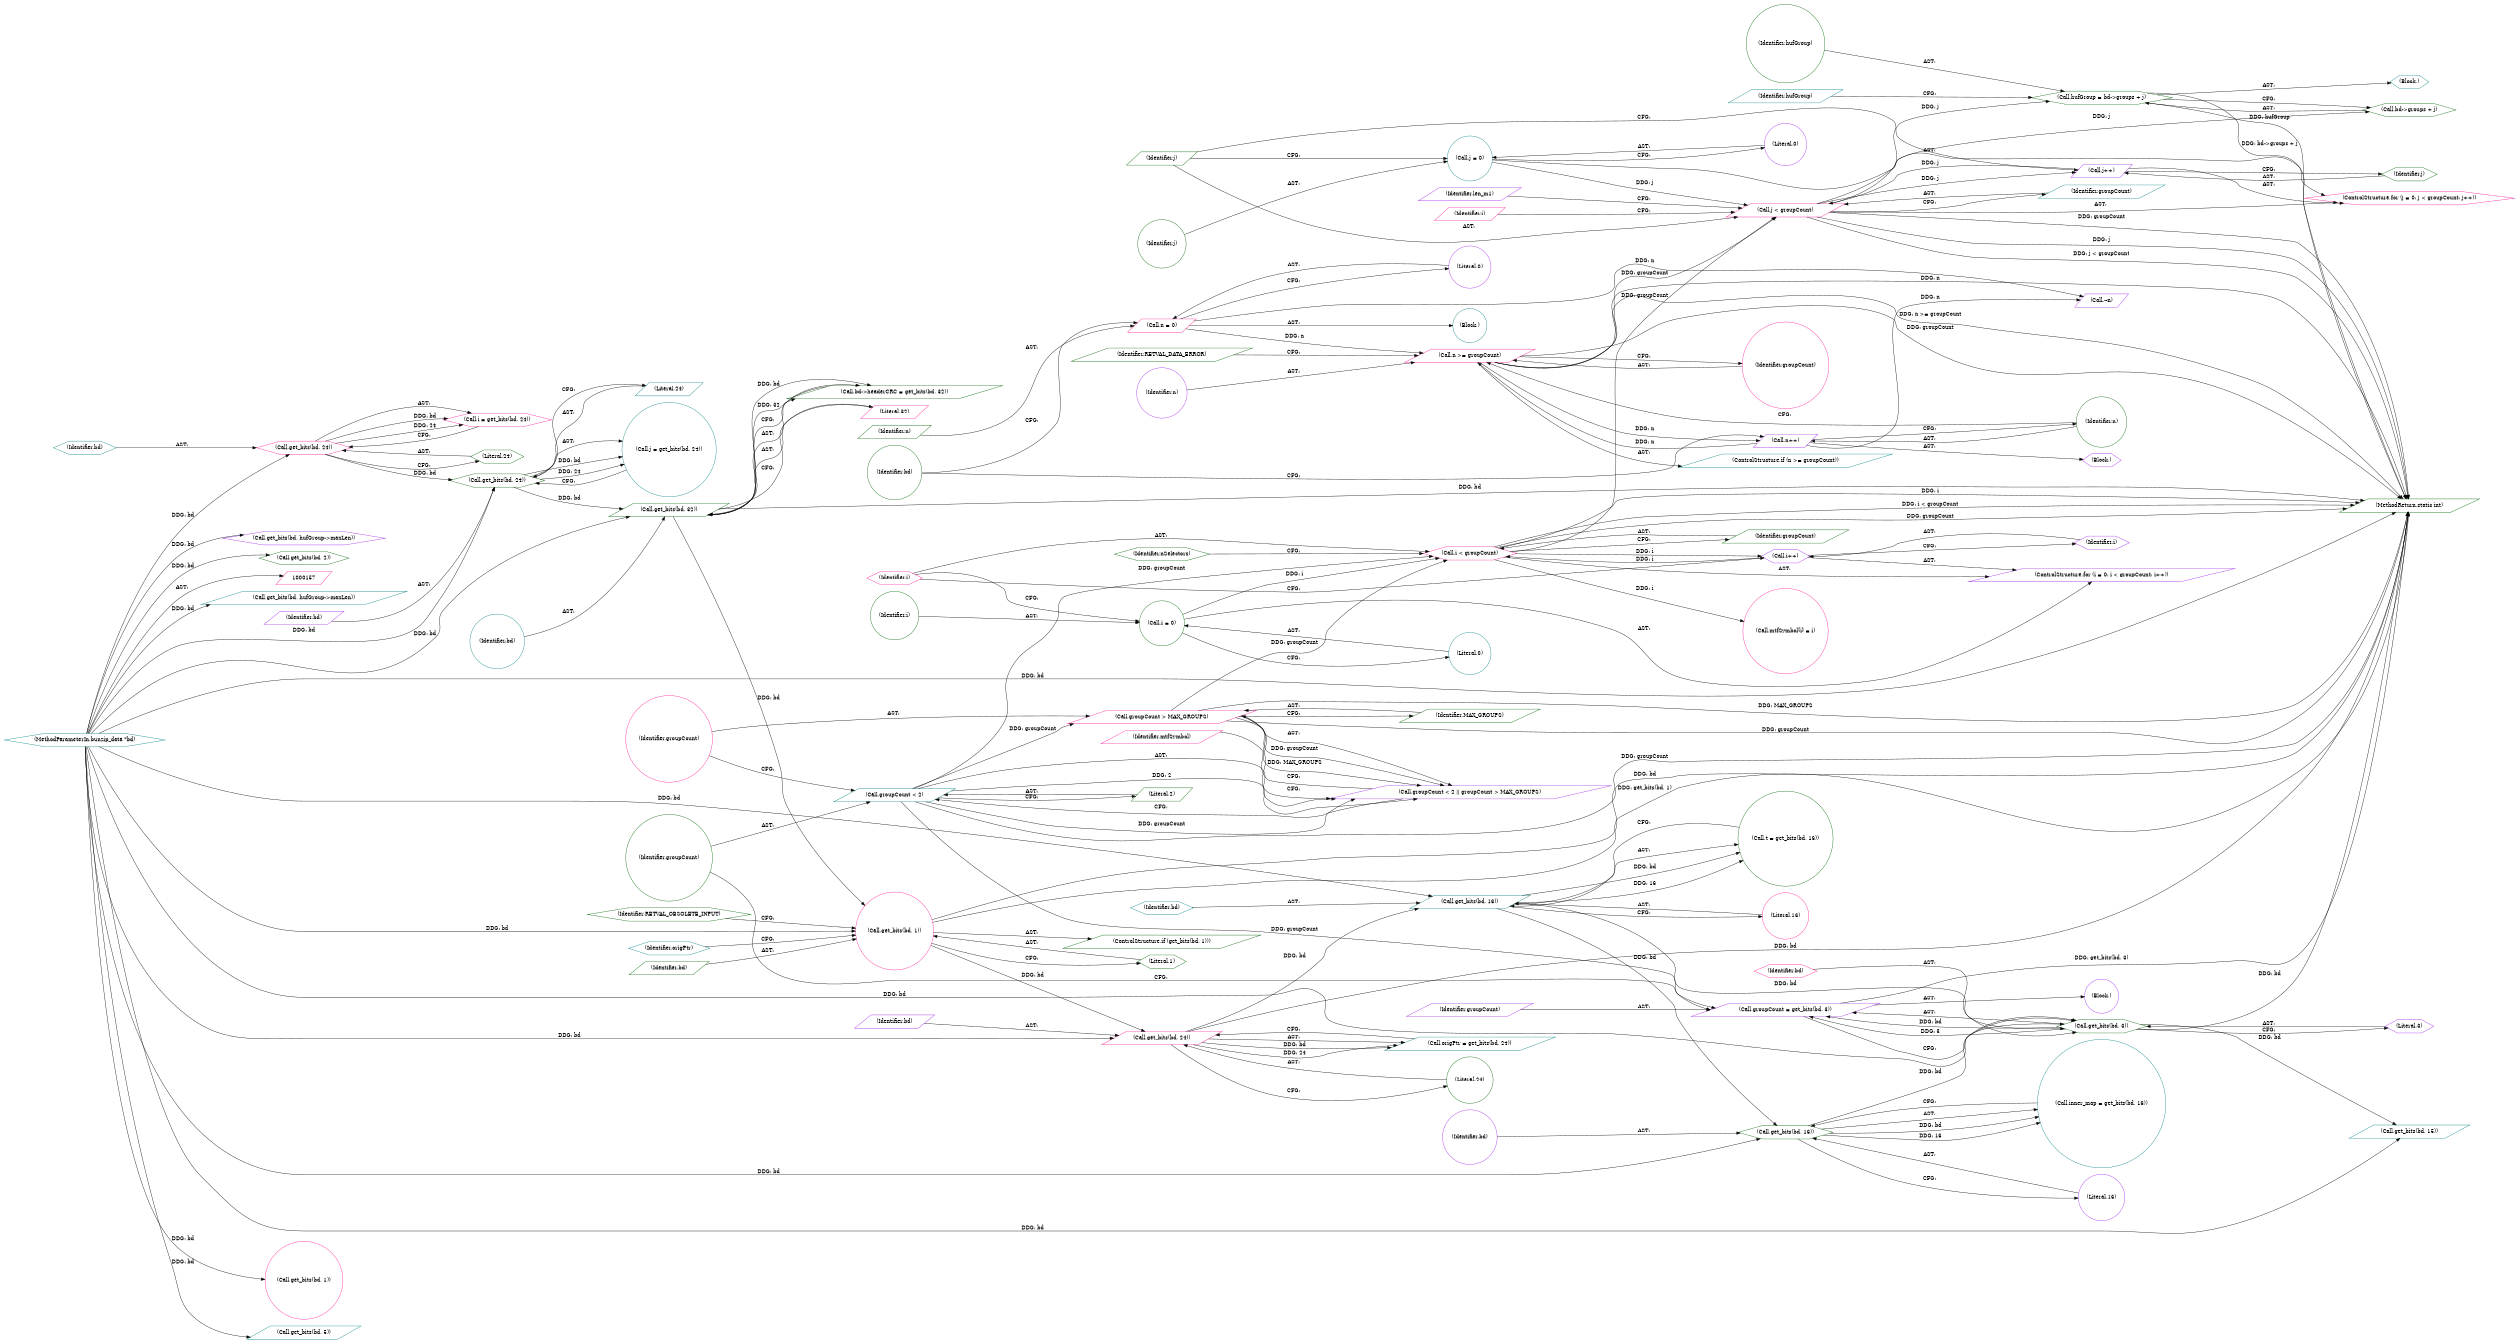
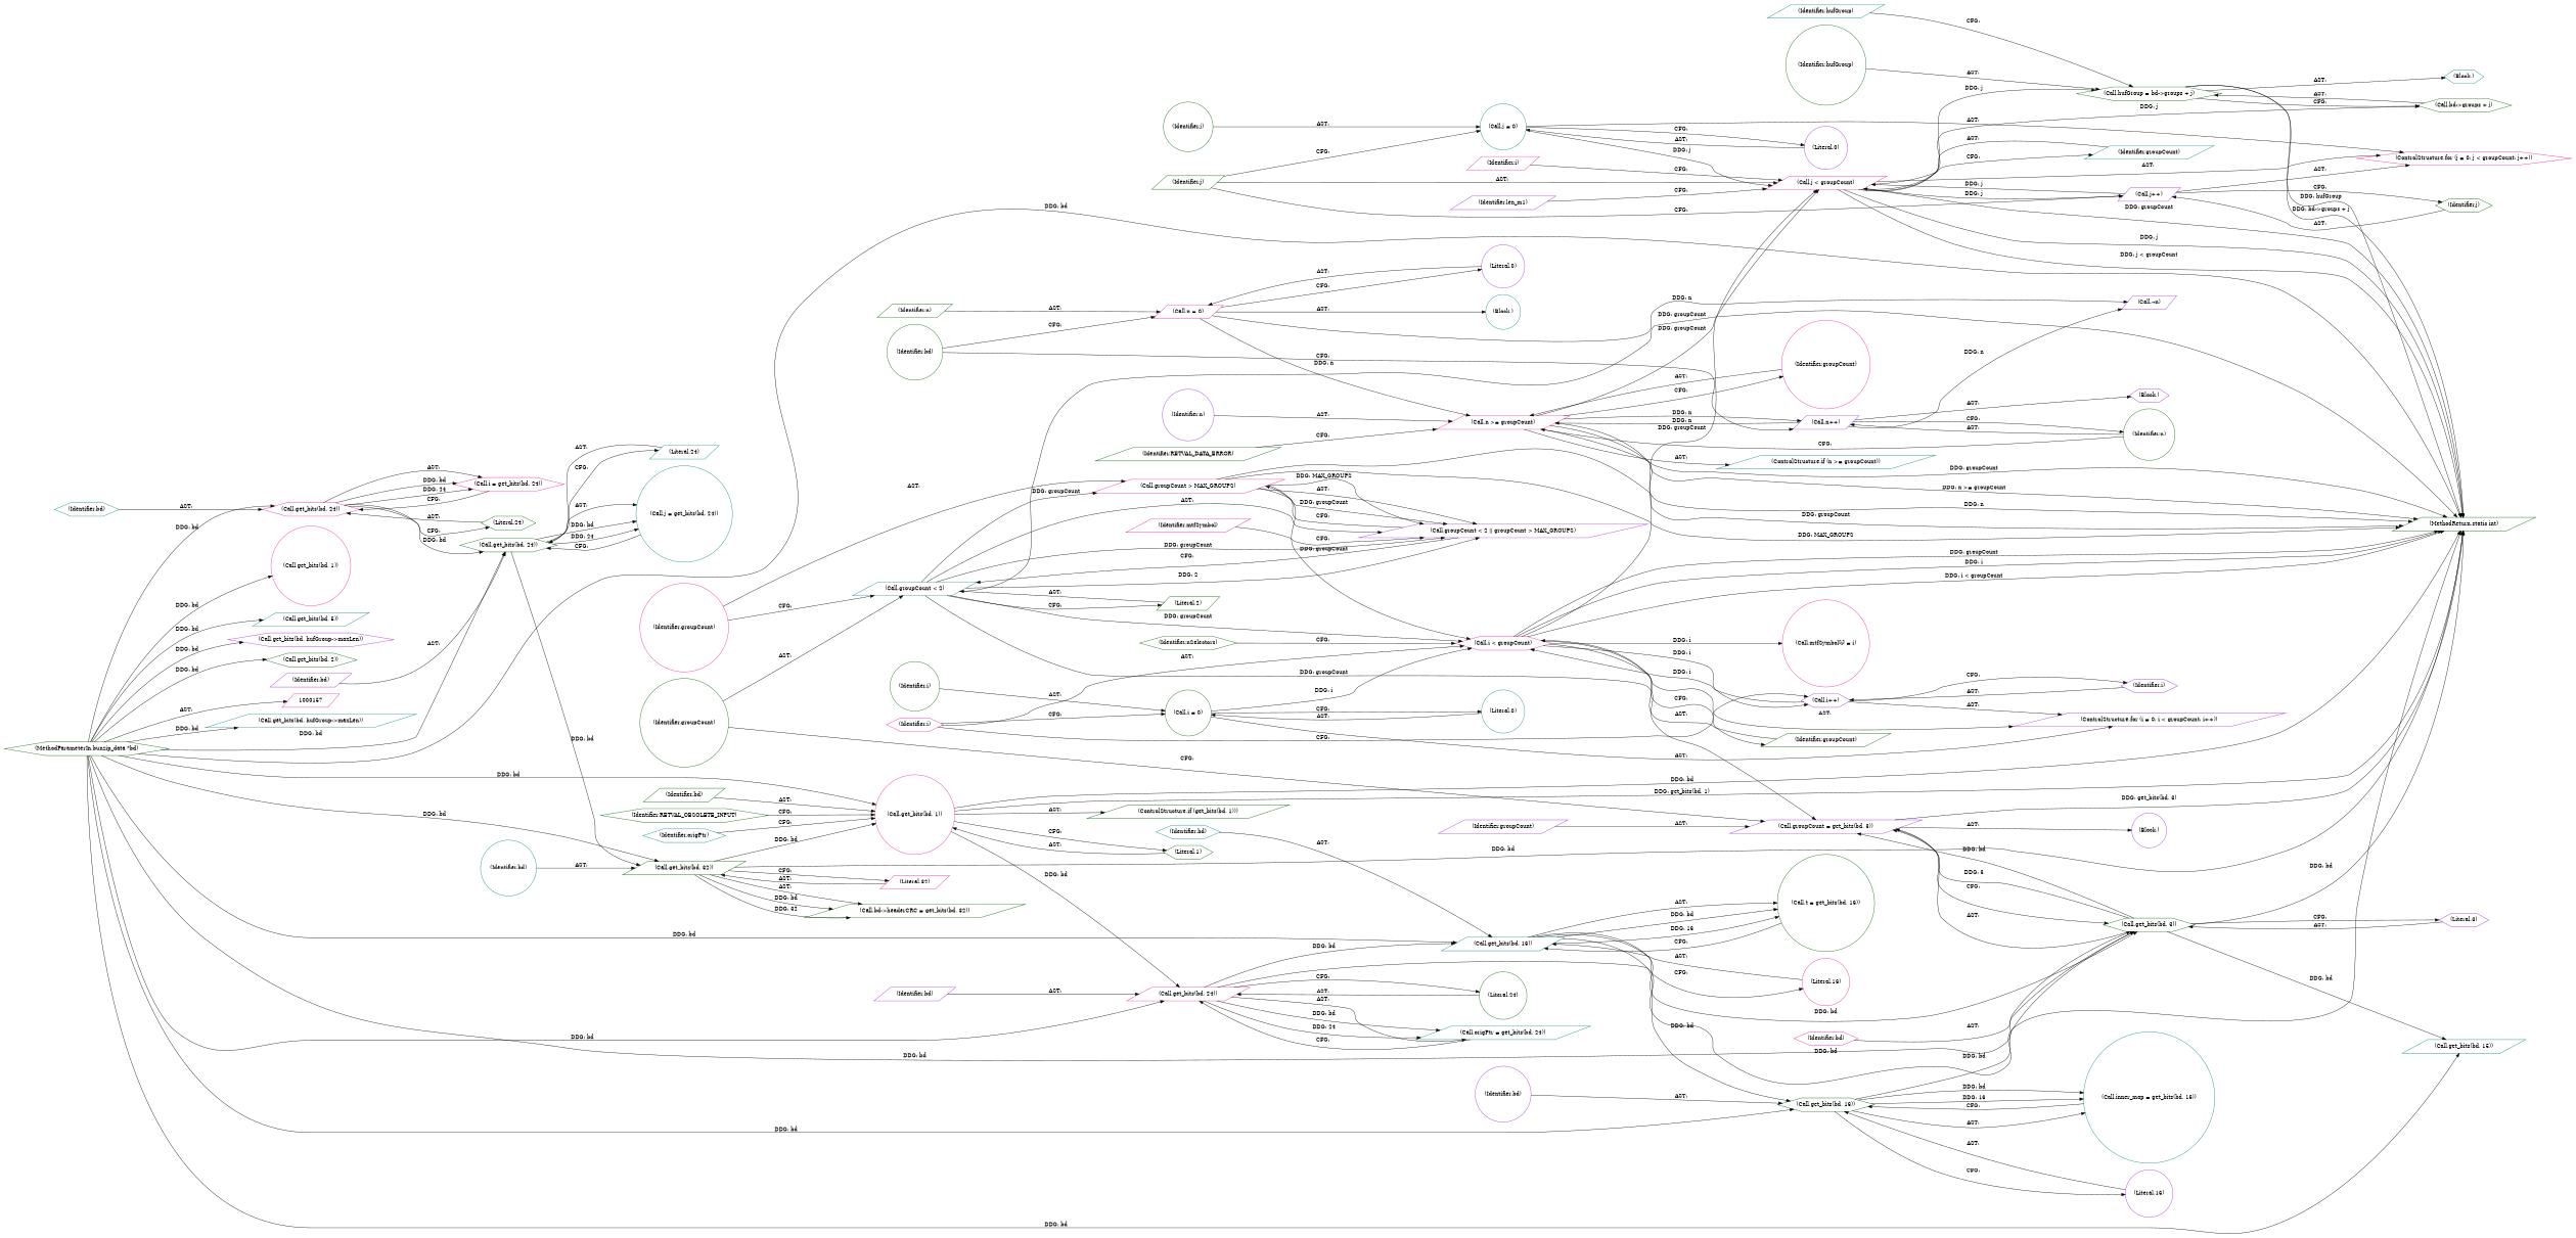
  digraph {
    rankdir=LR
    node [color=darkgreen shape=parallelogram]
    n1 [label="(Call,hufGroup = bd->groups + j)" shape=hexagon]
    n2 [label="(MethodReturn,static int)"]
    n3 [label="(Call,bd->groups + j)" shape=hexagon]
    n4 [color=teal label="(Block,)" shape=hexagon]
    n5 [color=deeppink label="(Call,j < groupCount)"]
    n6 [color=purple label="(Call,j++)"]
    n7 [color=teal label="(Identifier,groupCount)"]
    n8 [color=deeppink label="(ControlStructure,for (j = 0; j < groupCount; j++))" shape=hexagon]
    n9 [label="(Identifier,j)" shape=hexagon]
    n10 [color=teal label="(Call,j = 0)" shape=circle]
    n11 [color=purple label="(Literal,0)" shape=circle]
    n12 [color=deeppink label="(Call,n >= groupCount)"]
    n13 [color=purple label="(Call,n++)"]
    n14 [color=teal label="(ControlStructure,if (n >= groupCount))"]
    n15 [color=deeppink label="(Identifier,groupCount)" shape=circle]
    n16 [label="(Identifier,n)" shape=circle]
    n17 [color=purple label="(Call,--n)"]
    n18 [color=purple label="(Block,)" shape=hexagon]
    n19 [color=deeppink label="(Call,n = 0)"]
    n20 [color=teal label="(Block,)" shape=circle]
    n21 [color=purple label="(Literal,0)" shape=circle]
    n22 [color=deeppink label="(Call,i < groupCount)" shape=hexagon]
    n23 [color=purple label="(Call,i++)" shape=hexagon]
    n24 [color=deeppink label="(Call,mtfSymbol[i] = i)" shape=circle]
    n25 [color=purple label="(ControlStructure,for (i = 0; i < groupCount; i++))"]
    n26 [label="(Identifier,groupCount)"]
    n27 [color=purple label="(Identifier,i)" shape=hexagon]
    n28 [label="(Call,i = 0)" shape=circle]
    n29 [color=teal label="(Literal,0)" shape=circle]
    n30 [color=teal label="(Call,groupCount < 2)"]
    n31 [color=deeppink label="(Call,groupCount > MAX_GROUPS)"]
    n32 [label="(Literal,2)"]
    n33 [color=purple label="(Call,groupCount < 2 || groupCount > MAX_GROUPS)"]
    n34 [color=purple label="(Call,groupCount = get_bits(bd, 3))"]
-   n35 [label="(Identifier,MAX_GROUPS)"]
    n36 [label="(Call,get_bits(bd, 3))" shape=hexagon]
    n37 [color=purple label="(Block,)" shape=circle]
    n38 [color=purple label="(Literal,3)" shape=hexagon]
    n39 [color=teal label="(Call,get_bits(bd, 15))"]
    n40 [color=teal label="(Call,get_bits(bd, 16))"]
    n41 [label="(Call,get_bits(bd, 16))" shape=hexagon]
    n42 [label="(Call,t = get_bits(bd, 16))" shape=circle]
    n43 [color=deeppink label="(Literal,16)" shape=circle]
    n44 [color=teal label="(Call,inner_map = get_bits(bd, 16))" shape=circle]
    n45 [color=purple label="(Literal,16)" shape=circle]
    n46 [color=deeppink label="(Call,get_bits(bd, 24))"]
    n47 [label="(Literal,24)" shape=circle]
    n48 [color=teal label="(Call,origPtr = get_bits(bd, 24))"]
    n49 [color=deeppink label="(Call,get_bits(bd, 1))" shape=circle]
    n50 [label="(Literal,1)" shape=hexagon]
    n51 [label="(ControlStructure,if (get_bits(bd, 1)))"]
    n52 [label="(Call,get_bits(bd, 32))"]
    n53 [color=deeppink label="(Literal,32)"]
    n54 [label="(Call,bd->headerCRC = get_bits(bd, 32))"]
    n55 [label="(Call,get_bits(bd, 24))" shape=hexagon]
    n56 [color=teal label="(Literal,24)"]
    n57 [color=teal label="(Call,j = get_bits(bd, 24))" shape=circle]
    n58 [color=deeppink label="(Call,get_bits(bd, 24))" shape=hexagon]
    n59 [color=deeppink label="(Call,i = get_bits(bd, 24))" shape=hexagon]
    n60 [label="(Literal,24)" shape=hexagon]
-   n61 [color=teal label="(MethodParameterIn,bunzip_data *bd)" shape=hexagon]
+   n61 [label="(MethodParameterIn,bunzip_data *bd)" shape=hexagon]
    n62 [color=deeppink label="(Call,get_bits(bd, 1))" shape=circle]
    n63 [color=teal label="(Call,get_bits(bd, 5))"]
    n64 [color=purple label="(Call,get_bits(bd, hufGroup->maxLen))" shape=hexagon]
    n65 [label="(Call,get_bits(bd, 2))" shape=hexagon]
    n66 [color=teal label="(Call,get_bits(bd, hufGroup->maxLen))"]
    1000157 [color=deeppink]
    n68 [label="(Identifier,groupCount)" shape=circle]
    n69 [label="(Identifier,bd)"]
    n70 [label="(Identifier,n)"]
    n71 [label="(Identifier,hufGroup)" shape=circle]
    n72 [color=teal label="(Identifier,bd)" shape=hexagon]
    n73 [color=deeppink label="(Identifier,i)" shape=hexagon]
    n74 [color=teal label="(Identifier,bd)" shape=hexagon]
    n75 [label="(Identifier,RETVAL_OBSOLETE_INPUT)" shape=hexagon]
    n76 [label="(Identifier,j)"]
    n77 [color=purple label="(Identifier,bd)"]
    n78 [color=deeppink label="(Identifier,mtfSymbol)"]
    n79 [color=deeppink label="(Identifier,groupCount)" shape=circle]
    n80 [color=purple label="(Identifier,groupCount)"]
    n81 [color=purple label="(Identifier,len_m1)"]
    n82 [color=purple label="(Identifier,n)" shape=circle]
    n83 [color=teal label="(Identifier,hufGroup)"]
    n84 [color=teal label="(Identifier,origPtr)" shape=hexagon]
    n85 [label="(Identifier,nSelectors)" shape=hexagon]
    n86 [label="(Identifier,bd)" shape=circle]
    n87 [color=teal label="(Identifier,bd)" shape=circle]
    n88 [color=deeppink label="(Identifier,bd)" shape=hexagon]
    n89 [label="(Identifier,RETVAL_DATA_ERROR)"]
    n90 [label="(Identifier,j)" shape=circle]
    n91 [color=purple label="(Identifier,bd)" shape=circle]
    n92 [label="(Identifier,i)" shape=circle]
    n93 [color=purple label="(Identifier,bd)"]
    n94 [color=deeppink label="(Identifier,i)"]
    n1 -> n2 [label="DDG: bd->groups + j"]
    n1 -> n2 [label="DDG: hufGroup"]
    n1 -> n3 [label="CFG: "]
    n1 -> n4 [label="AST: "]
    n3 -> n1 [label="AST: "]
    n5 -> n1 [label="DDG: j"]
    n5 -> n2 [label="DDG: groupCount"]
    n5 -> n2 [label="DDG: j"]
    n5 -> n2 [label="DDG: j < groupCount"]
    n5 -> n3 [label="DDG: j"]
    n5 -> n6 [label="DDG: j"]
    n5 -> n7 [label="CFG: "]
    n5 -> n8 [label="AST: "]
    n6 -> n5 [label="DDG: j"]
    n6 -> n8 [label="AST: "]
    n6 -> n9 [label="CFG: "]
    n7 -> n5 [label="AST: "]
    n9 -> n6 [label="AST: "]
    n10 -> n5 [label="DDG: j"]
    n10 -> n8 [label="AST: "]
    n10 -> n11 [label="CFG: "]
    n11 -> n10 [label="AST: "]
    n12 -> n2 [label="DDG: groupCount"]
    n12 -> n2 [label="DDG: n"]
    n12 -> n2 [label="DDG: n >= groupCount"]
    n12 -> n5 [label="DDG: groupCount"]
    n12 -> n13 [label="DDG: n"]
    n12 -> n14 [label="AST: "]
    n12 -> n15 [label="CFG: "]
    n13 -> n12 [label="DDG: n"]
    n13 -> n16 [label="CFG: "]
    n13 -> n17 [label="DDG: n"]
    n13 -> n18 [label="AST: "]
    n15 -> n12 [label="AST: "]
    n16 -> n12 [label="CFG: "]
    n16 -> n13 [label="AST: "]
    n19 -> n12 [label="DDG: n"]
    n19 -> n17 [label="DDG: n"]
    n19 -> n20 [label="AST: "]
    n19 -> n21 [label="CFG: "]
    n21 -> n19 [label="AST: "]
    n22 -> n2 [label="DDG: groupCount"]
    n22 -> n2 [label="DDG: i"]
    n22 -> n2 [label="DDG: i < groupCount"]
    n22 -> n5 [label="DDG: groupCount"]
    n22 -> n23 [label="DDG: i"]
    n22 -> n24 [label="DDG: i"]
    n22 -> n25 [label="AST: "]
    n22 -> n26 [label="CFG: "]
    n23 -> n22 [label="DDG: i"]
    n23 -> n25 [label="AST: "]
    n23 -> n27 [label="CFG: "]
    n26 -> n22 [label="AST: "]
    n27 -> n23 [label="AST: "]
    n28 -> n22 [label="DDG: i"]
    n28 -> n25 [label="AST: "]
    n28 -> n29 [label="CFG: "]
    n29 -> n28 [label="AST: "]
    n30 -> n2 [label="DDG: groupCount"]
    n30 -> n22 [label="DDG: groupCount"]
    n30 -> n31 [label="DDG: groupCount"]
    n30 -> n32 [label="CFG: "]
    n30 -> n33 [label="AST: "]
    n30 -> n33 [label="DDG: groupCount"]
    n30 -> n33 [label="DDG: 2"]
    n30 -> n34 [label="DDG: groupCount"]
    n31 -> n2 [label="DDG: MAX_GROUPS"]
    n31 -> n2 [label="DDG: groupCount"]
    n31 -> n22 [label="DDG: groupCount"]
    n31 -> n33 [label="AST: "]
    n31 -> n33 [label="DDG: groupCount"]
    n31 -> n33 [label="DDG: MAX_GROUPS"]
-   n31 -> n35 [label="CFG: "]
    n32 -> n30 [label="AST: "]
    n33 -> n30 [label="CFG: "]
    n33 -> n31 [label="CFG: "]
    n34 -> n2 [label="DDG: get_bits(bd, 3)"]
    n34 -> n36 [label="CFG: "]
    n34 -> n37 [label="AST: "]
-   n35 -> n31 [label="AST: "]
    n36 -> n2 [label="DDG: bd"]
    n36 -> n34 [label="AST: "]
    n36 -> n34 [label="DDG: bd"]
    n36 -> n34 [label="DDG: 3"]
    n36 -> n38 [label="CFG: "]
    n36 -> n39 [label="DDG: bd"]
    n38 -> n36 [label="AST: "]
    n40 -> n36 [label="DDG: bd"]
    n40 -> n41 [label="DDG: bd"]
    n40 -> n42 [label="AST: "]
    n40 -> n42 [label="DDG: bd"]
    n40 -> n42 [label="DDG: 16"]
    n40 -> n43 [label="CFG: "]
    n41 -> n36 [label="DDG: bd"]
    n41 -> n44 [label="AST: "]
    n41 -> n44 [label="DDG: bd"]
    n41 -> n44 [label="DDG: 16"]
    n41 -> n45 [label="CFG: "]
    n42 -> n40 [label="CFG: "]
    n43 -> n40 [label="AST: "]
    n44 -> n41 [label="CFG: "]
    n45 -> n41 [label="AST: "]
    n46 -> n2 [label="DDG: bd"]
    n46 -> n40 [label="DDG: bd"]
    n46 -> n47 [label="CFG: "]
    n46 -> n48 [label="AST: "]
    n46 -> n48 [label="DDG: bd"]
    n46 -> n48 [label="DDG: 24"]
    n47 -> n46 [label="AST: "]
    n48 -> n46 [label="CFG: "]
    n49 -> n2 [label="DDG: get_bits(bd, 1)"]
    n49 -> n2 [label="DDG: bd"]
    n49 -> n46 [label="DDG: bd"]
    n49 -> n50 [label="CFG: "]
    n49 -> n51 [label="AST: "]
    n50 -> n49 [label="AST: "]
    n52 -> n2 [label="DDG: bd"]
    n52 -> n49 [label="DDG: bd"]
    n52 -> n53 [label="CFG: "]
    n52 -> n54 [label="AST: "]
    n52 -> n54 [label="DDG: bd"]
    n52 -> n54 [label="DDG: 32"]
    n53 -> n52 [label="AST: "]
-   n54 -> n52 [label="CFG: "]
    n55 -> n52 [label="DDG: bd"]
    n55 -> n56 [label="CFG: "]
    n55 -> n57 [label="AST: "]
    n55 -> n57 [label="DDG: bd"]
    n55 -> n57 [label="DDG: 24"]
    n56 -> n55 [label="AST: "]
    n57 -> n55 [label="CFG: "]
    n58 -> n55 [label="DDG: bd"]
    n58 -> n59 [label="AST: "]
    n58 -> n59 [label="DDG: bd"]
    n58 -> n59 [label="DDG: 24"]
    n58 -> n60 [label="CFG: "]
    n59 -> n58 [label="CFG: "]
    n60 -> n58 [label="AST: "]
    n61 -> n2 [label="DDG: bd"]
    n61 -> n36 [label="DDG: bd"]
    n61 -> n39 [label="DDG: bd"]
    n61 -> n40 [label="DDG: bd"]
    n61 -> n41 [label="DDG: bd"]
    n61 -> n46 [label="DDG: bd"]
    n61 -> n49 [label="DDG: bd"]
    n61 -> n52 [label="DDG: bd"]
    n61 -> n55 [label="DDG: bd"]
    n61 -> n58 [label="DDG: bd"]
    n61 -> n62 [label="DDG: bd"]
    n61 -> n63 [label="DDG: bd"]
    n61 -> n64 [label="DDG: bd"]
    n61 -> n65 [label="DDG: bd"]
    n61 -> n66 [label="DDG: bd"]
    n61 -> 1000157 [label="AST: "]
    n68 -> n30 [label="AST: "]
    n68 -> n34 [label="CFG: "]
    n69 -> n49 [label="AST: "]
    n70 -> n19 [label="AST: "]
    n71 -> n1 [label="AST: "]
    n72 -> n58 [label="AST: "]
    n73 -> n22 [label="AST: "]
    n73 -> n23 [label="CFG: "]
    n73 -> n28 [label="CFG: "]
    n74 -> n40 [label="AST: "]
    n75 -> n49 [label="CFG: "]
    n76 -> n5 [label="AST: "]
    n76 -> n6 [label="CFG: "]
    n76 -> n10 [label="CFG: "]
    n77 -> n46 [label="AST: "]
    n78 -> n33 [label="CFG: "]
    n79 -> n30 [label="CFG: "]
    n79 -> n31 [label="AST: "]
    n80 -> n34 [label="AST: "]
    n81 -> n5 [label="CFG: "]
    n82 -> n12 [label="AST: "]
    n83 -> n1 [label="CFG: "]
    n84 -> n49 [label="CFG: "]
    n85 -> n22 [label="CFG: "]
    n86 -> n13 [label="CFG: "]
    n86 -> n19 [label="CFG: "]
    n87 -> n52 [label="AST: "]
    n88 -> n36 [label="AST: "]
    n89 -> n12 [label="CFG: "]
    n90 -> n10 [label="AST: "]
    n91 -> n41 [label="AST: "]
    n92 -> n28 [label="AST: "]
    n93 -> n55 [label="AST: "]
    n94 -> n5 [label="CFG: "]
  }
